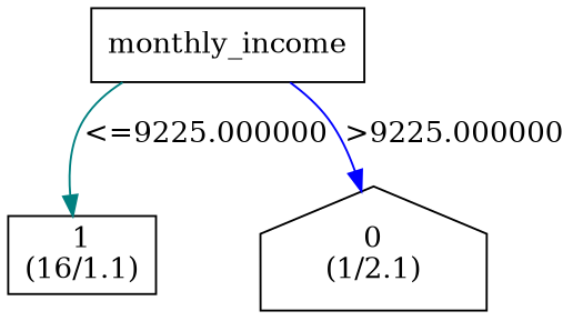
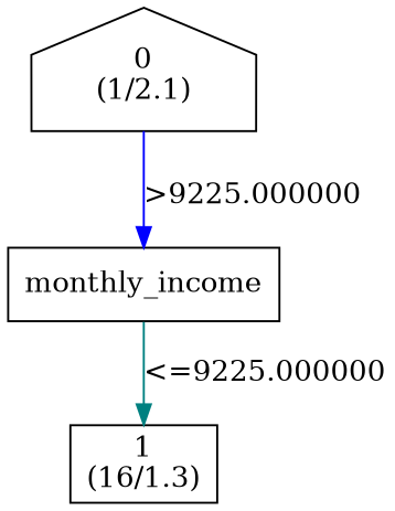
  digraph {
    node [shape=box]
    n1 [label="monthly_income\n"]
-   n2 [label="1\n(16/1.1)"]
+   n2 [label="1\n(16/1.3)"]
    n3 [label="0\n(1/2.1)" shape=house]
    n1 -> n2 [color=teal label="<=9225.000000"]
-   n1 -> n3 [color=blue label=">9225.000000"]
+   n3 -> n1 [color=blue label=">9225.000000"]
  }
